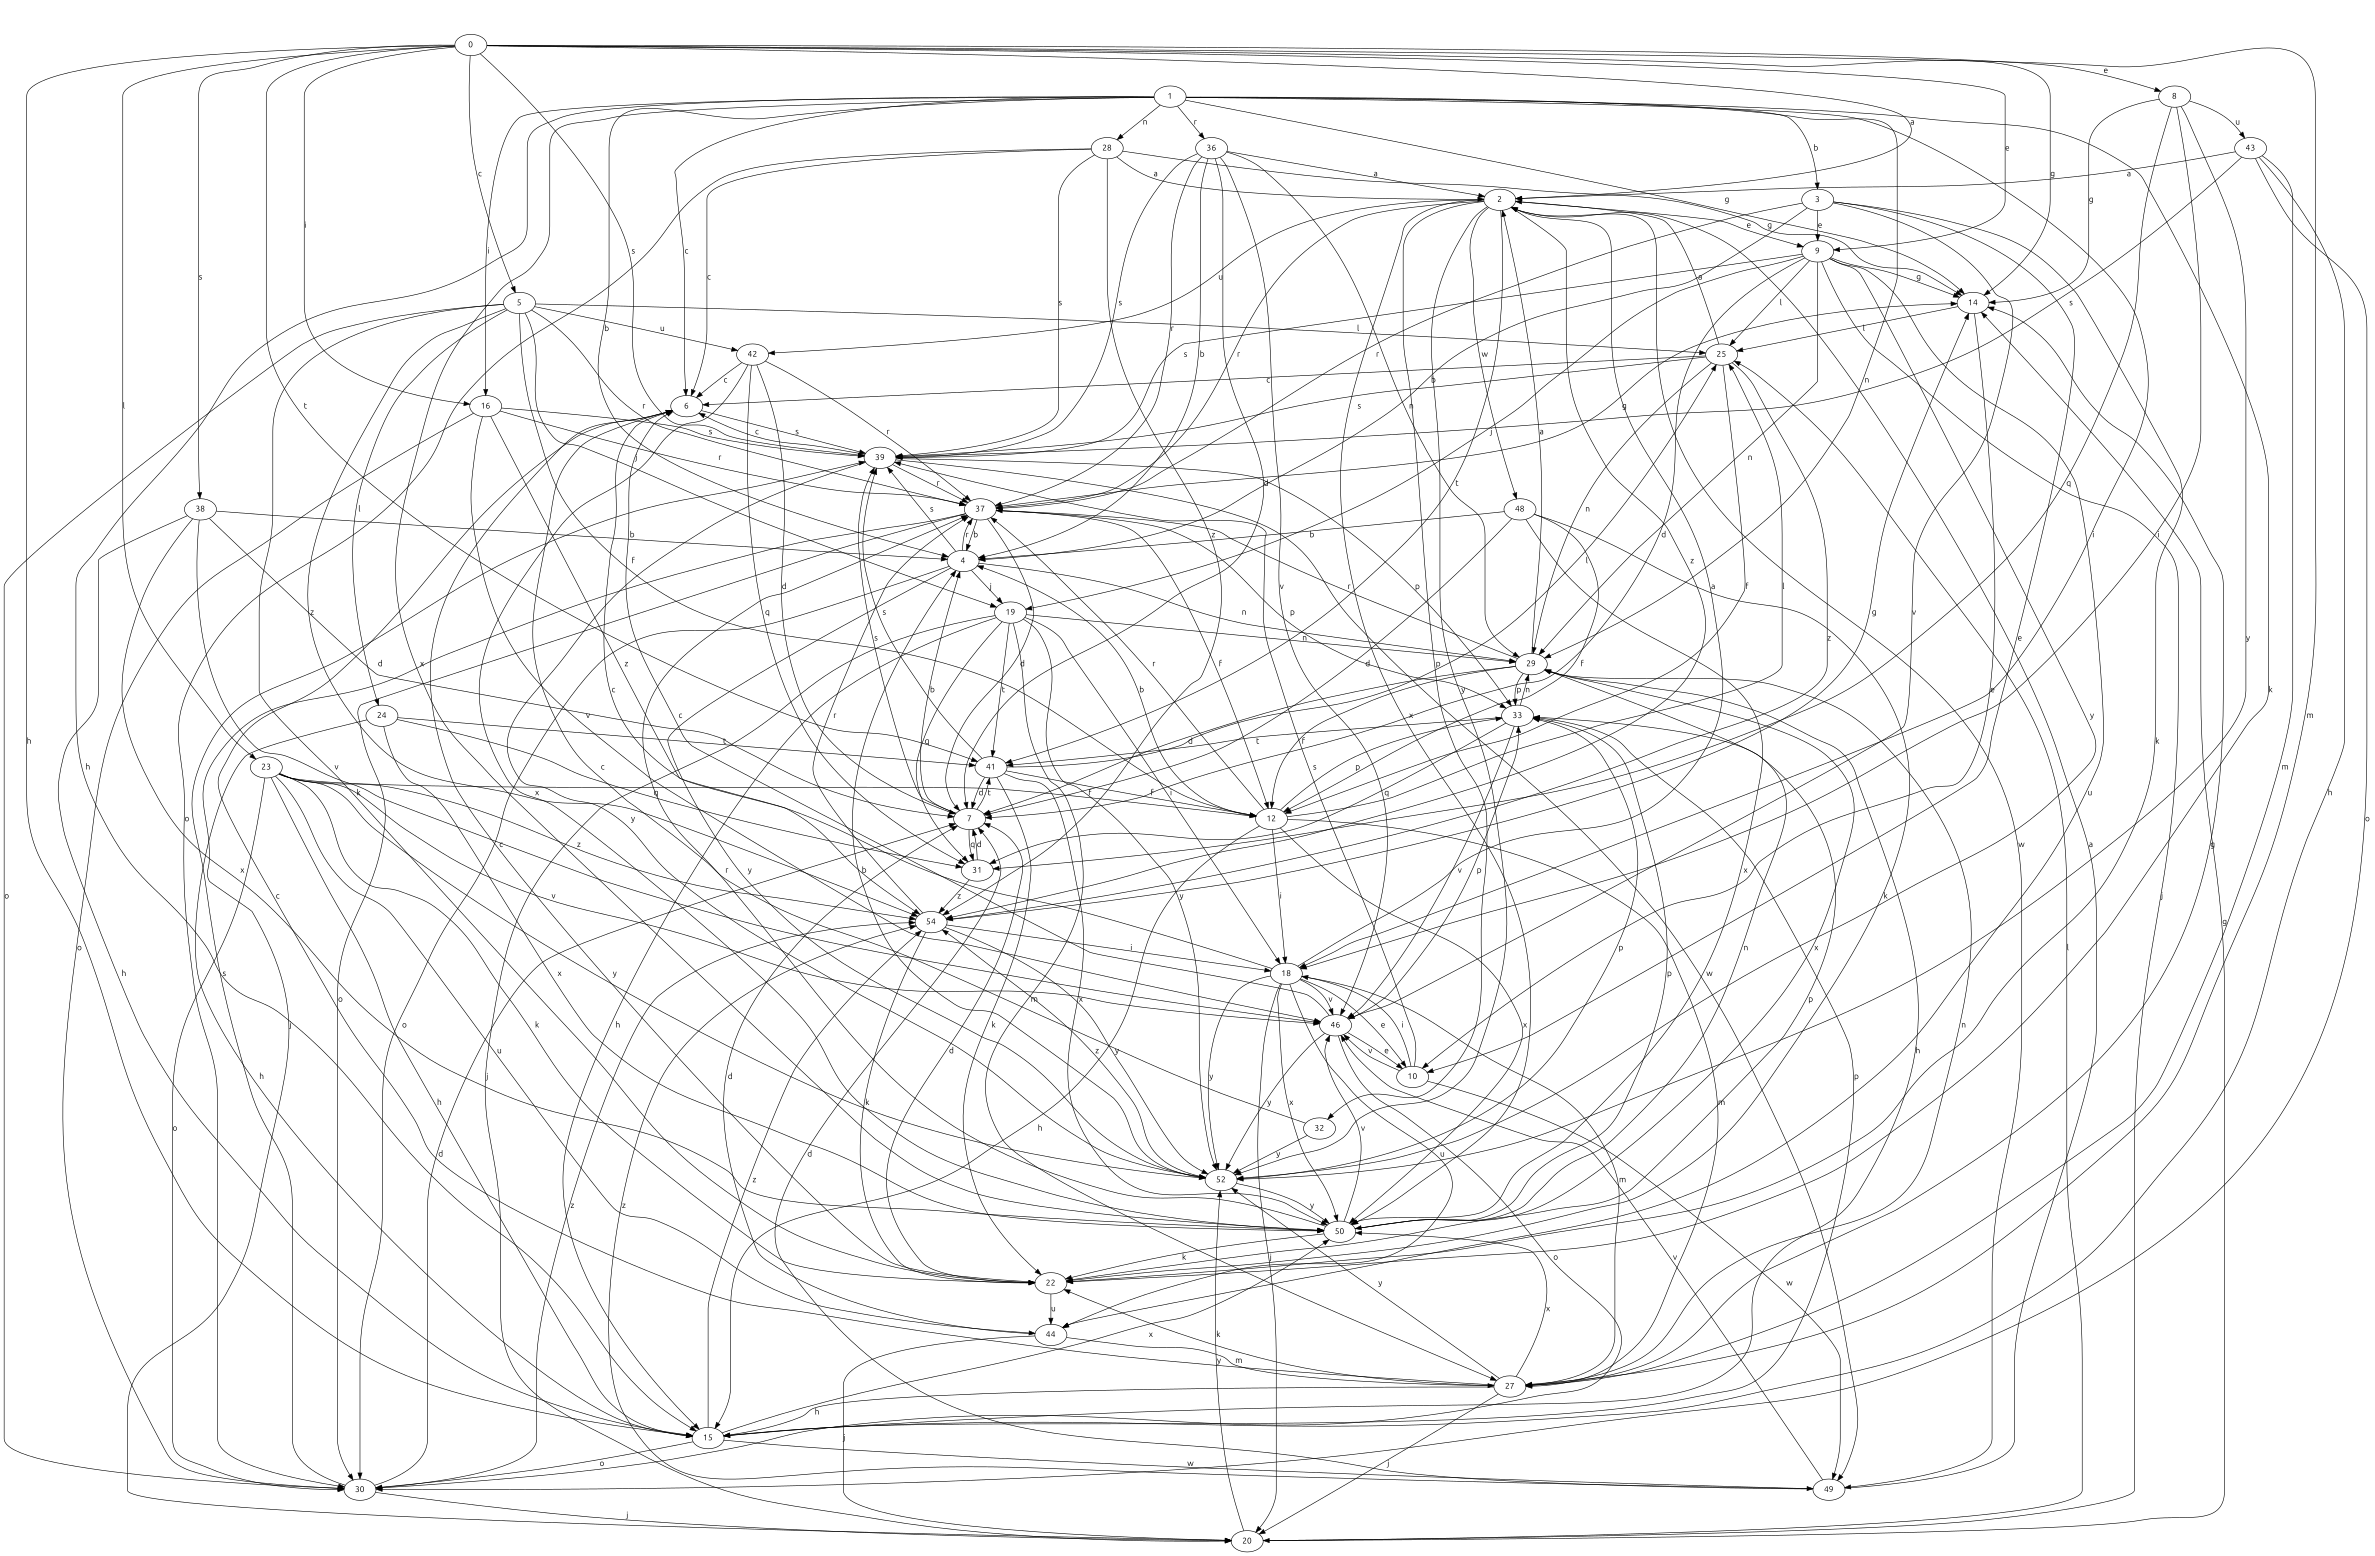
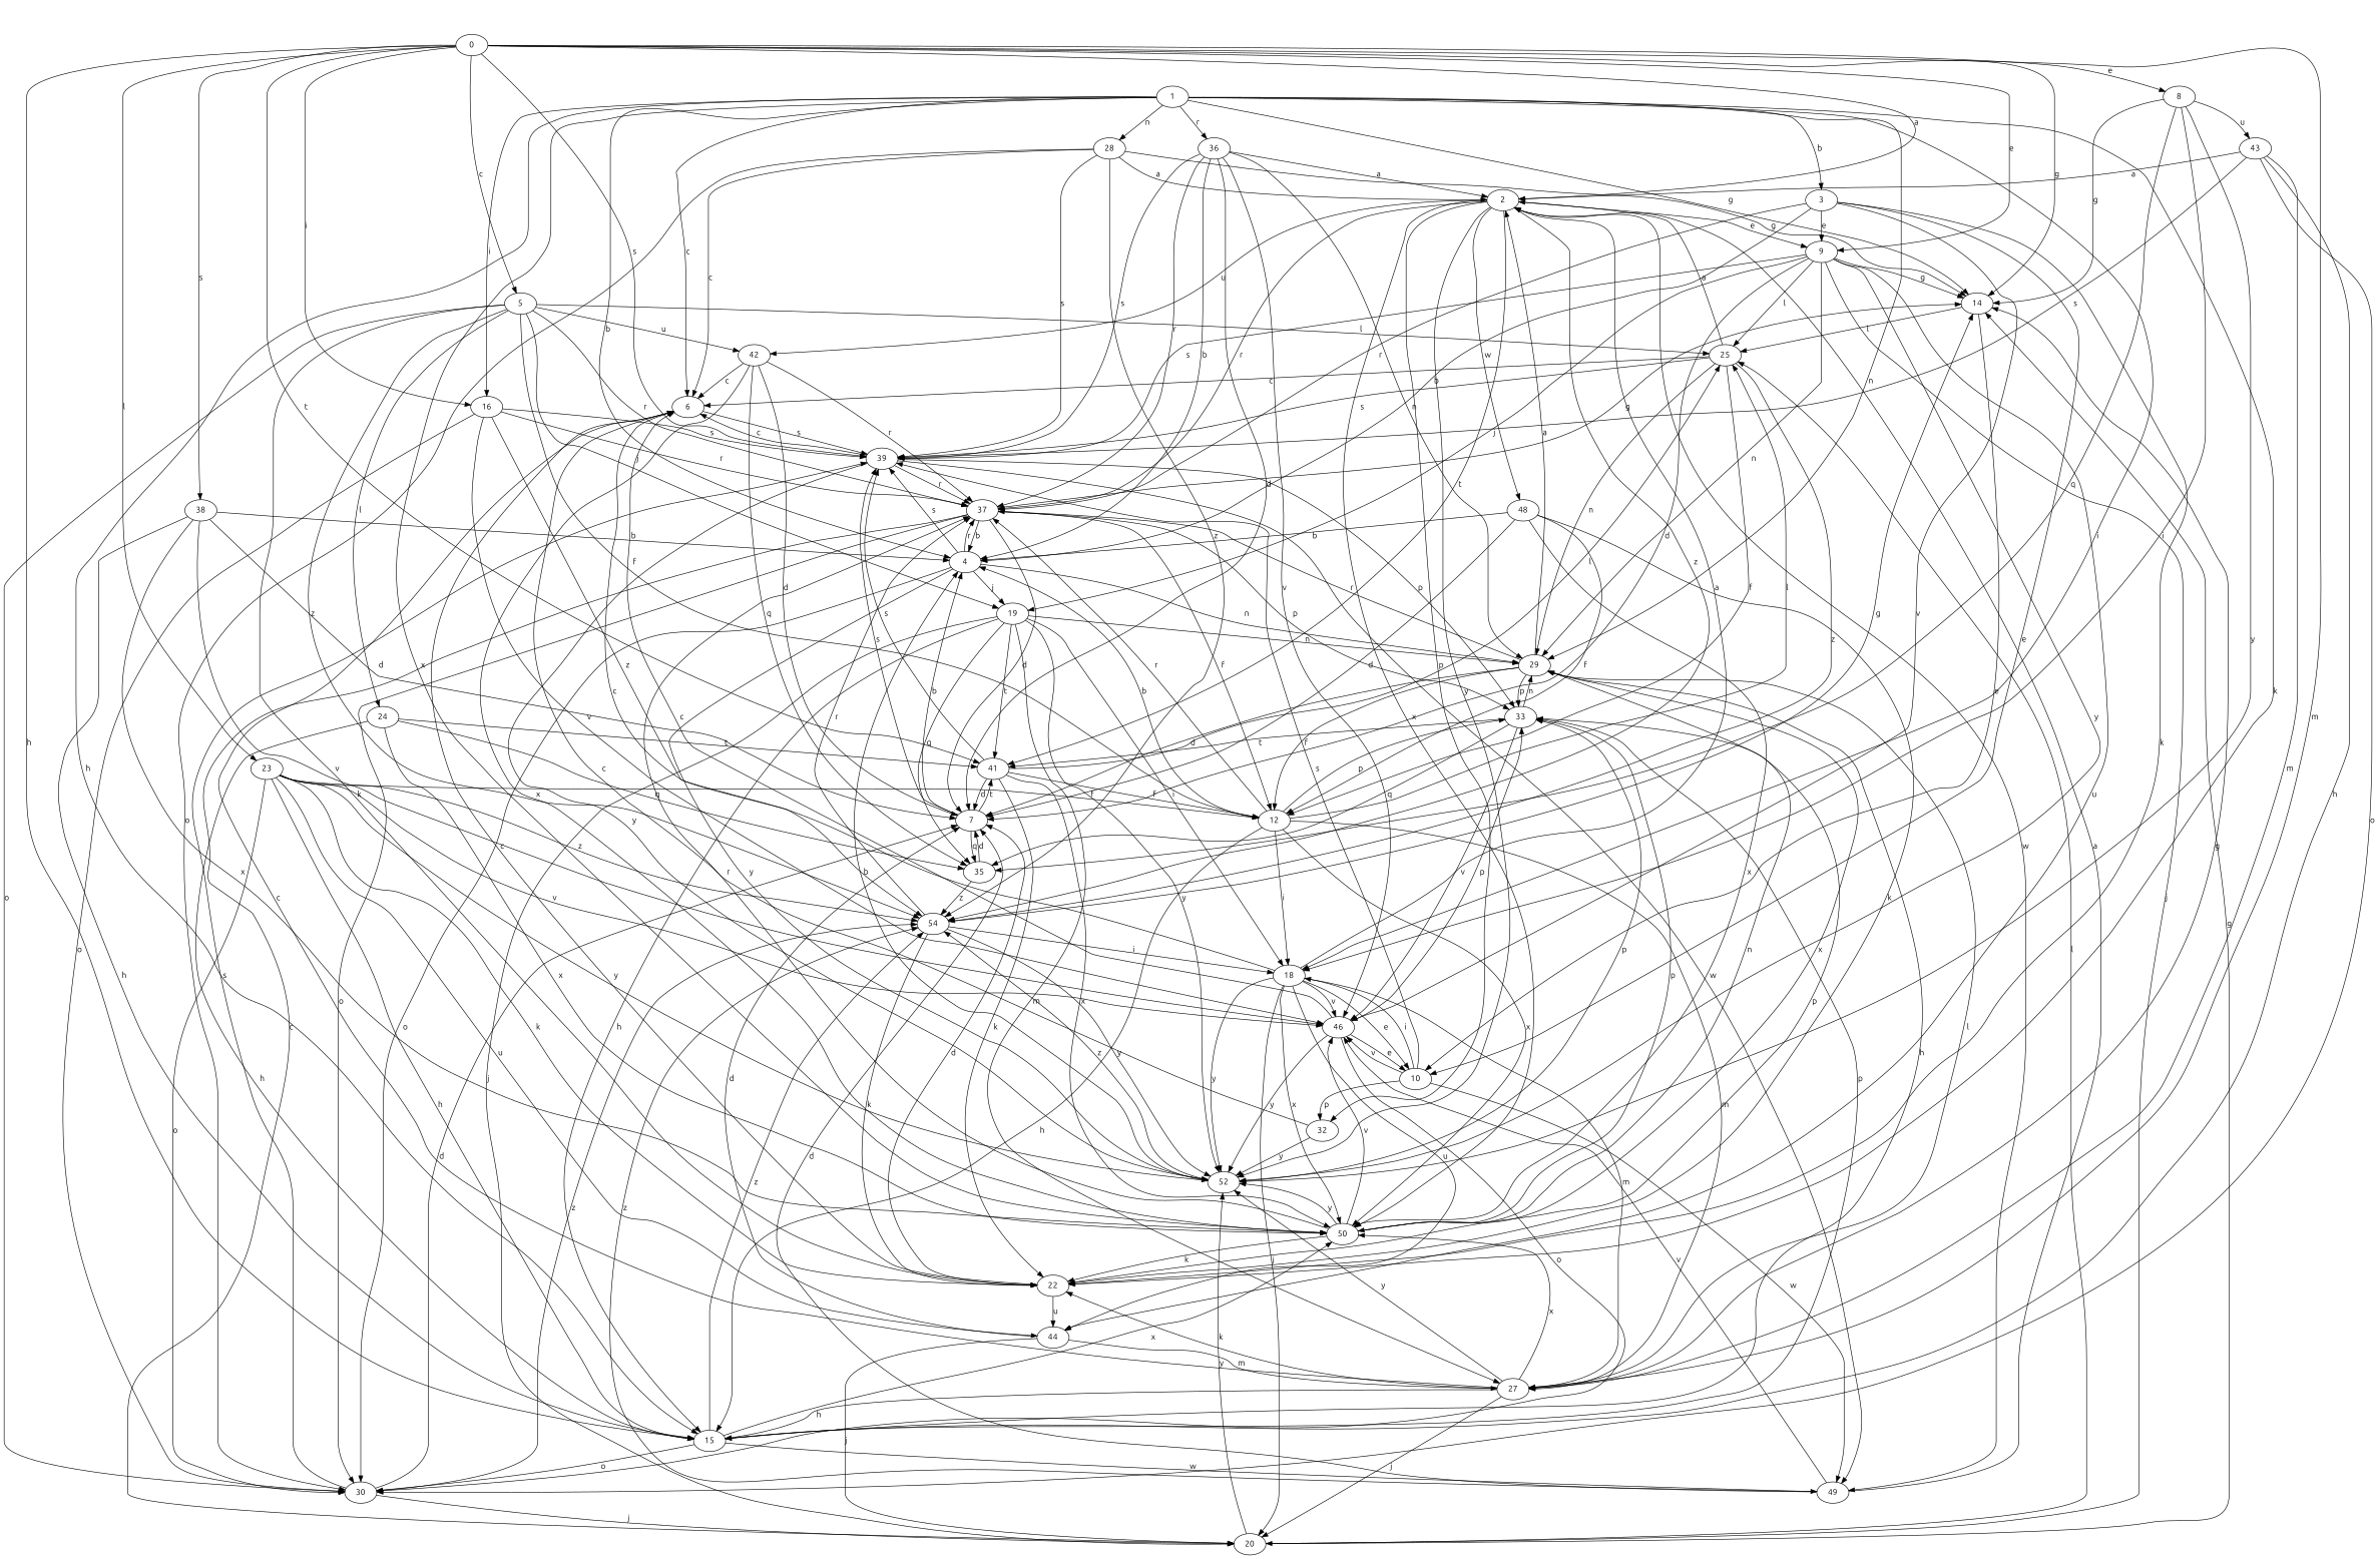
  strict digraph {
    fontname=Ubuntu
    node [fontname=Ubuntu]
    edge [fontname=Ubuntu]
    0
    2
    5
    8
    9
    14
    15
    16
    23
    27
    38
    39
    41
    50
    32
    37
    42
    48
    49
    52
    54
    22
    19
    30
    12
    24
    25
    18
-   35 [label=31]
+   35
    43
    29
    7
    20
    44
    10
    33
    46
    6
    4
    1
    3
    28
    36
    0 -> 2 [label=a]
    0 -> 5 [label=c]
    0 -> 8 [label=e]
    0 -> 9 [label=e]
    0 -> 14 [label=g]
    0 -> 15 [label=h]
    0 -> 16 [label=i]
    0 -> 23 [label=l]
    0 -> 27 [label=m]
    0 -> 38 [label=s]
    0 -> 39 [label=s]
    0 -> 41 [label=t]
    2 -> 9 [label=e]
    2 -> 41 [label=t]
    2 -> 50 [label=x]
    2 -> 32 [label=p]
    2 -> 37 [label=r]
    2 -> 42 [label=u]
    2 -> 48 [label=w]
    2 -> 49 [label=w]
    2 -> 52 [label=y]
    2 -> 54 [label=z]
    5 -> 37 [label=r]
    5 -> 42 [label=u]
    5 -> 54 [label=z]
    5 -> 22 [label=k]
    5 -> 19 [label=j]
    5 -> 30 [label=o]
    5 -> 12 [label=f]
    5 -> 24 [label=l]
    5 -> 25 [label=l]
    8 -> 14 [label=g]
    8 -> 52 [label=y]
    8 -> 18 [label=i]
    8 -> 35 [label=q]
    8 -> 43 [label=u]
    9 -> 14 [label=g]
    9 -> 39 [label=s]
    9 -> 52 [label=y]
    9 -> 19 [label=j]
    9 -> 25 [label=l]
    9 -> 29 [label=n]
    9 -> 7 [label=d]
    9 -> 20 [label=j]
    9 -> 44 [label=u]
    14 -> 25 [label=l]
    14 -> 10 [label=e]
    15 -> 50 [label=x]
    15 -> 49 [label=w]
    15 -> 54 [label=z]
    15 -> 30 [label=o]
    15 -> 33 [label=p]
    16 -> 39 [label=s]
    16 -> 37 [label=r]
    16 -> 54 [label=z]
    16 -> 30 [label=o]
    16 -> 46 [label=v]
    23 -> 15 [label=h]
    23 -> 52 [label=y]
    23 -> 54 [label=z]
    23 -> 22 [label=k]
    23 -> 30 [label=o]
    23 -> 12 [label=f]
    23 -> 44 [label=u]
    23 -> 46 [label=v]
    27 -> 14 [label=g]
    27 -> 15 [label=h]
    27 -> 50 [label=x]
    27 -> 52 [label=y]
    27 -> 22 [label=k]
-   27 -> 29 [label=n]
+   27 -> 29 [label=l]
    27 -> 20 [label=j]
    27 -> 6 [label=c]
    38 -> 15 [label=h]
    38 -> 50 [label=x]
    38 -> 7 [label=d]
    38 -> 46 [label=v]
    38 -> 4 [label=b]
    39 -> 37 [label=r]
    39 -> 49 [label=w]
    39 -> 52 [label=y]
    39 -> 33 [label=p]
    39 -> 6 [label=c]
    41 -> 39 [label=s]
    41 -> 50 [label=x]
    41 -> 22 [label=k]
    41 -> 12 [label=f]
    41 -> 25 [label=l]
    41 -> 7 [label=d]
    50 -> 37 [label=r]
-   52 -> 50 [label=y]
+   50 -> 52 [label=y]
    50 -> 22 [label=k]
    50 -> 29 [label=n]
    50 -> 33 [label=p]
    50 -> 46 [label=v]
    32 -> 52 [label=y]
    32 -> 6 [label=c]
    37 -> 14 [label=g]
    37 -> 30 [label=o]
    37 -> 12 [label=f]
    37 -> 7 [label=d]
-   37 -> 20 [label=j]
+   37 -> 20 [label=c]
    37 -> 33 [label=p]
    37 -> 4 [label=b]
    42 -> 50 [label=x]
    42 -> 37 [label=r]
    42 -> 35 [label=q]
    42 -> 7 [label=d]
    42 -> 6 [label=c]
    48 -> 50 [label=x]
    48 -> 22 [label=k]
    48 -> 12 [label=f]
    48 -> 7 [label=d]
    48 -> 4 [label=b]
    49 -> 2 [label=a]
    49 -> 54 [label=z]
    49 -> 7 [label=d]
    49 -> 46 [label=v]
    52 -> 54 [label=z]
    52 -> 33 [label=p]
    52 -> 4 [label=b]
    54 -> 14 [label=g]
    54 -> 37 [label=r]
    54 -> 52 [label=y]
    54 -> 22 [label=k]
    54 -> 18 [label=i]
    22 -> 7 [label=d]
    22 -> 44 [label=u]
    22 -> 33 [label=p]
    22 -> 6 [label=c]
    19 -> 15 [label=h]
    19 -> 27 [label=m]
    19 -> 41 [label=t]
    19 -> 52 [label=y]
    19 -> 18 [label=i]
    19 -> 35 [label=q]
    19 -> 29 [label=n]
    19 -> 20 [label=j]
    30 -> 39 [label=s]
    30 -> 54 [label=z]
    30 -> 7 [label=d]
    30 -> 20 [label=j]
    12 -> 15 [label=h]
    12 -> 27 [label=m]
    12 -> 50 [label=x]
    12 -> 37 [label=r]
    12 -> 25 [label=l]
    12 -> 18 [label=i]
    12 -> 33 [label=p]
    12 -> 4 [label=b]
    24 -> 15 [label=h]
    24 -> 41 [label=t]
    24 -> 50 [label=x]
    24 -> 35 [label=q]
    25 -> 2 [label=a]
    25 -> 39 [label=s]
    25 -> 54 [label=z]
    25 -> 12 [label=f]
    25 -> 29 [label=n]
    25 -> 6 [label=c]
    18 -> 2 [label=a]
    18 -> 27 [label=m]
    18 -> 50 [label=x]
    18 -> 52 [label=y]
    18 -> 20 [label=j]
    18 -> 44 [label=u]
    18 -> 10 [label=e]
    18 -> 46 [label=v]
    18 -> 6 [label=c]
    35 -> 54 [label=z]
    35 -> 7 [label=d]
    43 -> 2 [label=a]
    43 -> 15 [label=h]
    43 -> 27 [label=m]
    43 -> 39 [label=s]
    43 -> 30 [label=o]
    29 -> 2 [label=a]
    29 -> 15 [label=h]
    29 -> 50 [label=x]
    29 -> 37 [label=r]
    29 -> 12 [label=f]
    29 -> 7 [label=d]
    29 -> 33 [label=p]
    7 -> 39 [label=s]
    7 -> 41 [label=t]
    7 -> 35 [label=q]
    7 -> 4 [label=b]
    20 -> 14 [label=g]
    20 -> 52 [label=y]
    20 -> 25 [label=l]
    44 -> 27 [label=m]
    44 -> 7 [label=d]
    44 -> 20 [label=j]
    10 -> 39 [label=s]
+   10 -> 32 [label=p]
    10 -> 49 [label=w]
    10 -> 18 [label=i]
    10 -> 46 [label=v]
    33 -> 41 [label=t]
    33 -> 35 [label=q]
    33 -> 29 [label=n]
    33 -> 46 [label=v]
    46 -> 52 [label=y]
    46 -> 30 [label=o]
    46 -> 10 [label=e]
    46 -> 33 [label=p]
    46 -> 6 [label=c]
    6 -> 39 [label=s]
    4 -> 39 [label=s]
    4 -> 37 [label=r]
    4 -> 52 [label=y]
    4 -> 19 [label=j]
    4 -> 30 [label=o]
    4 -> 29 [label=n]
    1 -> 14 [label=g]
    1 -> 15 [label=h]
    1 -> 16 [label=i]
    1 -> 50 [label=x]
    1 -> 22 [label=k]
    1 -> 18 [label=i]
    1 -> 29 [label=n]
    1 -> 6 [label=c]
    1 -> 4 [label=b]
    1 -> 3 [label=b]
    1 -> 28 [label=n]
    1 -> 36 [label=r]
    3 -> 9 [label=e]
    3 -> 37 [label=r]
    3 -> 22 [label=k]
    3 -> 10 [label=e]
    3 -> 46 [label=v]
    3 -> 4 [label=b]
    28 -> 2 [label=a]
    28 -> 14 [label=g]
    28 -> 39 [label=s]
    28 -> 54 [label=z]
    28 -> 30 [label=o]
    28 -> 6 [label=c]
    36 -> 2 [label=a]
    36 -> 39 [label=s]
    36 -> 37 [label=r]
    36 -> 29 [label=n]
    36 -> 7 [label=d]
    36 -> 46 [label=v]
    36 -> 4 [label=b]
  }
